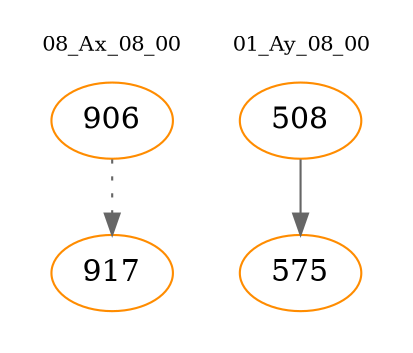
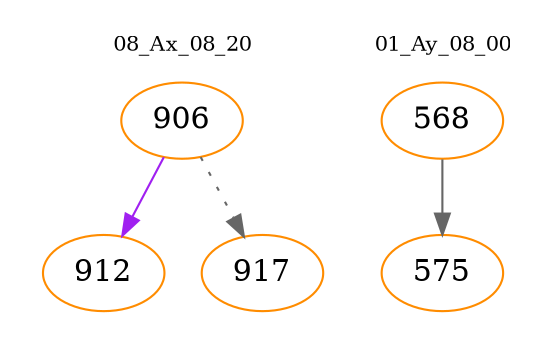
  digraph {
    node [color=darkorange]
    edge [color=gray40 style=solid]
    n1 [label=906]
+   n2 [label=912]
    n3 [label=917]
-   n4 [label=508]
+   n4 [label=568]
    n5 [label=575]
    subgraph cluster_1 {
      color=white
      fontsize=10
-     label="08_Ax_08_00"
+     label="08_Ax_08_20"
      n1
+     n2
      n3
    }
    subgraph cluster_2 {
      color=white
      fontsize=10
      label="01_Ay_08_00"
      n4
      n5
    }
+   n1 -> n2 [color=purple]
    n1 -> n3 [style=dotted]
    n4 -> n5
  }
